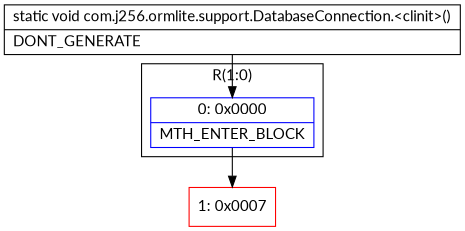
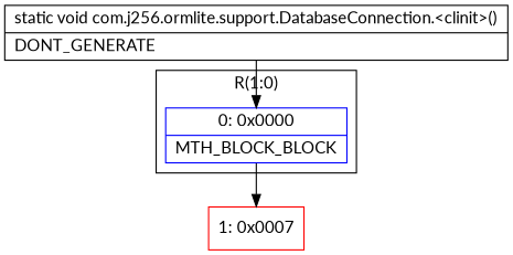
  digraph {
    fontname=Lato
    node [shape=record fontname=Lato]
    edge [fontname=Lato]
-   n1 [color=blue label="{0\:\ 0x0000|MTH_ENTER_BLOCK\l}"]
+   n1 [color=blue label="{0\:\ 0x0000|MTH_BLOCK_BLOCK\l}"]
    n2 [color=red label="{1\:\ 0x0007}"]
    n3 [label="{static void com.j256.ormlite.support.DatabaseConnection.\<clinit\>()  | DONT_GENERATE\l}"]
    subgraph cluster_1 {
      label="R(1:0)"
      n1
    }
    n1 -> n2
    n3 -> n1
  }
